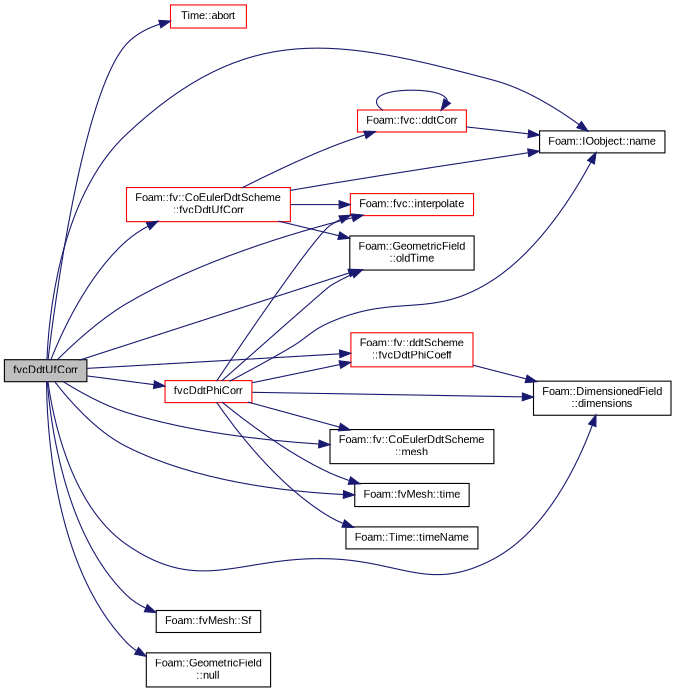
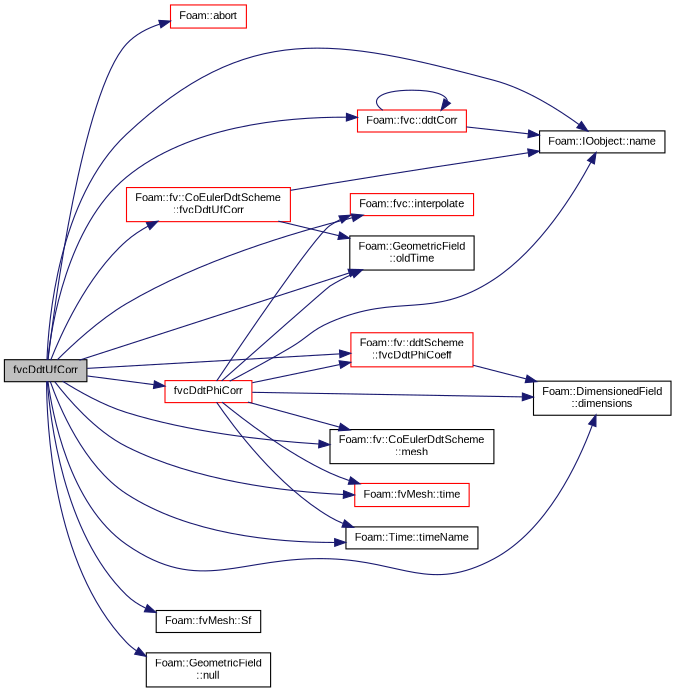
  digraph {
    fontname="Liberation Sans"
    rankdir=LR
    node [color=black fontname="Liberation Sans" fontsize=10 shape=record]
    edge [color=midnightblue fontname="Liberation Sans" fontsize=10 labelfontname=FreeSans labelfontsize=10 style=solid]
    n1 [fillcolor=grey75 fontcolor=black height=0.2 label=fvcDdtUfCorr style=filled width=0.4]
-   n2 [color=red height=0.2 label="Time::abort" width=0.4]
+   n2 [color=red height=0.2 label="Foam::abort" width=0.4]
    n3 [color=red height=0.2 label="Foam::fvc::ddtCorr" width=0.4]
    n4 [height=0.2 label="Foam::IOobject::name" width=0.4]
    n5 [height=0.2 label="Foam::DimensionedField\l::dimensions" width=0.4]
    n6 [color=red height=0.2 label="Foam::fv::ddtScheme\l::fvcDdtPhiCoeff" width=0.4]
    n7 [color=red height=0.2 label=fvcDdtPhiCorr width=0.4]
    n8 [color=red height=0.2 label="Foam::fvc::interpolate" width=0.4]
    n9 [height=0.2 label="Foam::fv::CoEulerDdtScheme\l::mesh" width=0.4]
    n10 [height=0.2 label="Foam::GeometricField\l::oldTime" width=0.4]
    n11 [height=0.2 label="Foam::fvMesh::Sf" width=0.4]
-   n12 [height=0.2 label="Foam::fvMesh::time" width=0.4]
+   n12 [color=red height=0.2 label="Foam::fvMesh::time" width=0.4]
    n13 [height=0.2 label="Foam::Time::timeName" width=0.4]
    n14 [color=red height=0.2 label="Foam::fv::CoEulerDdtScheme\l::fvcDdtUfCorr" width=0.4]
    n15 [height=0.2 label="Foam::GeometricField\l::null" width=0.4]
    n1 -> n2
-   n14 -> n3
+   n1 -> n3
    n1 -> n4
    n1 -> n5
    n1 -> n6
    n1 -> n7
    n1 -> n8
    n1 -> n9
    n1 -> n10
    n1 -> n11
    n1 -> n12
+   n1 -> n13
    n1 -> n14
    n1 -> n15
    n3 -> n3
    n3 -> n4
    n6 -> n5
    n7 -> n4
    n7 -> n5
    n7 -> n6
    n7 -> n8
    n7 -> n9
    n7 -> n10
    n7 -> n12
    n7 -> n13
    n14 -> n4
-   n14 -> n8
    n14 -> n10
  }
